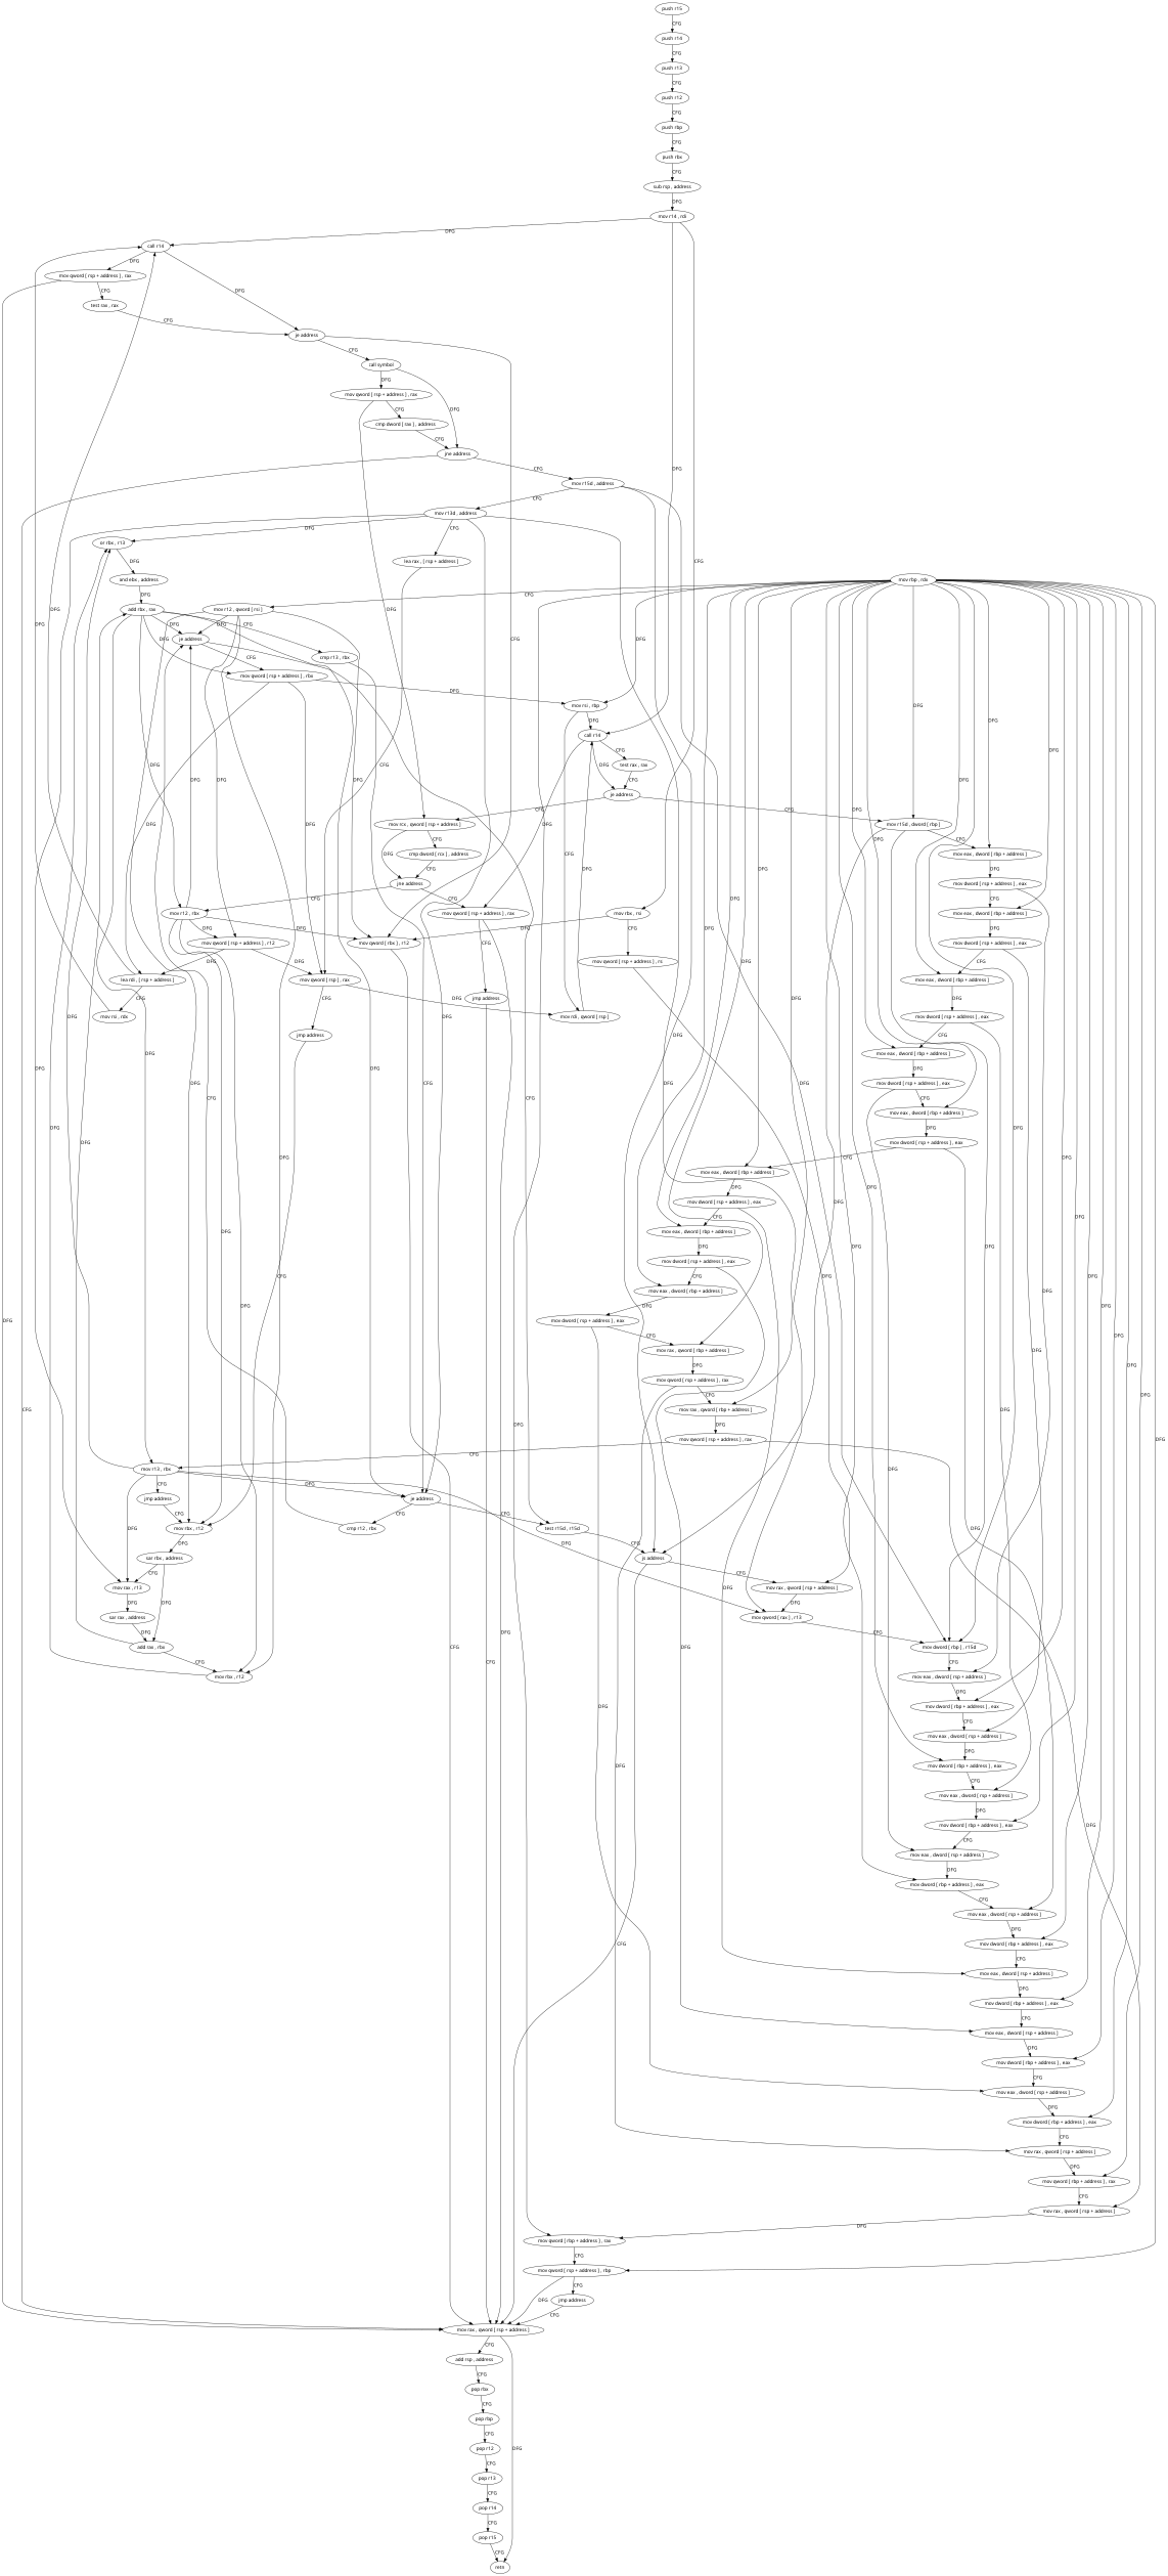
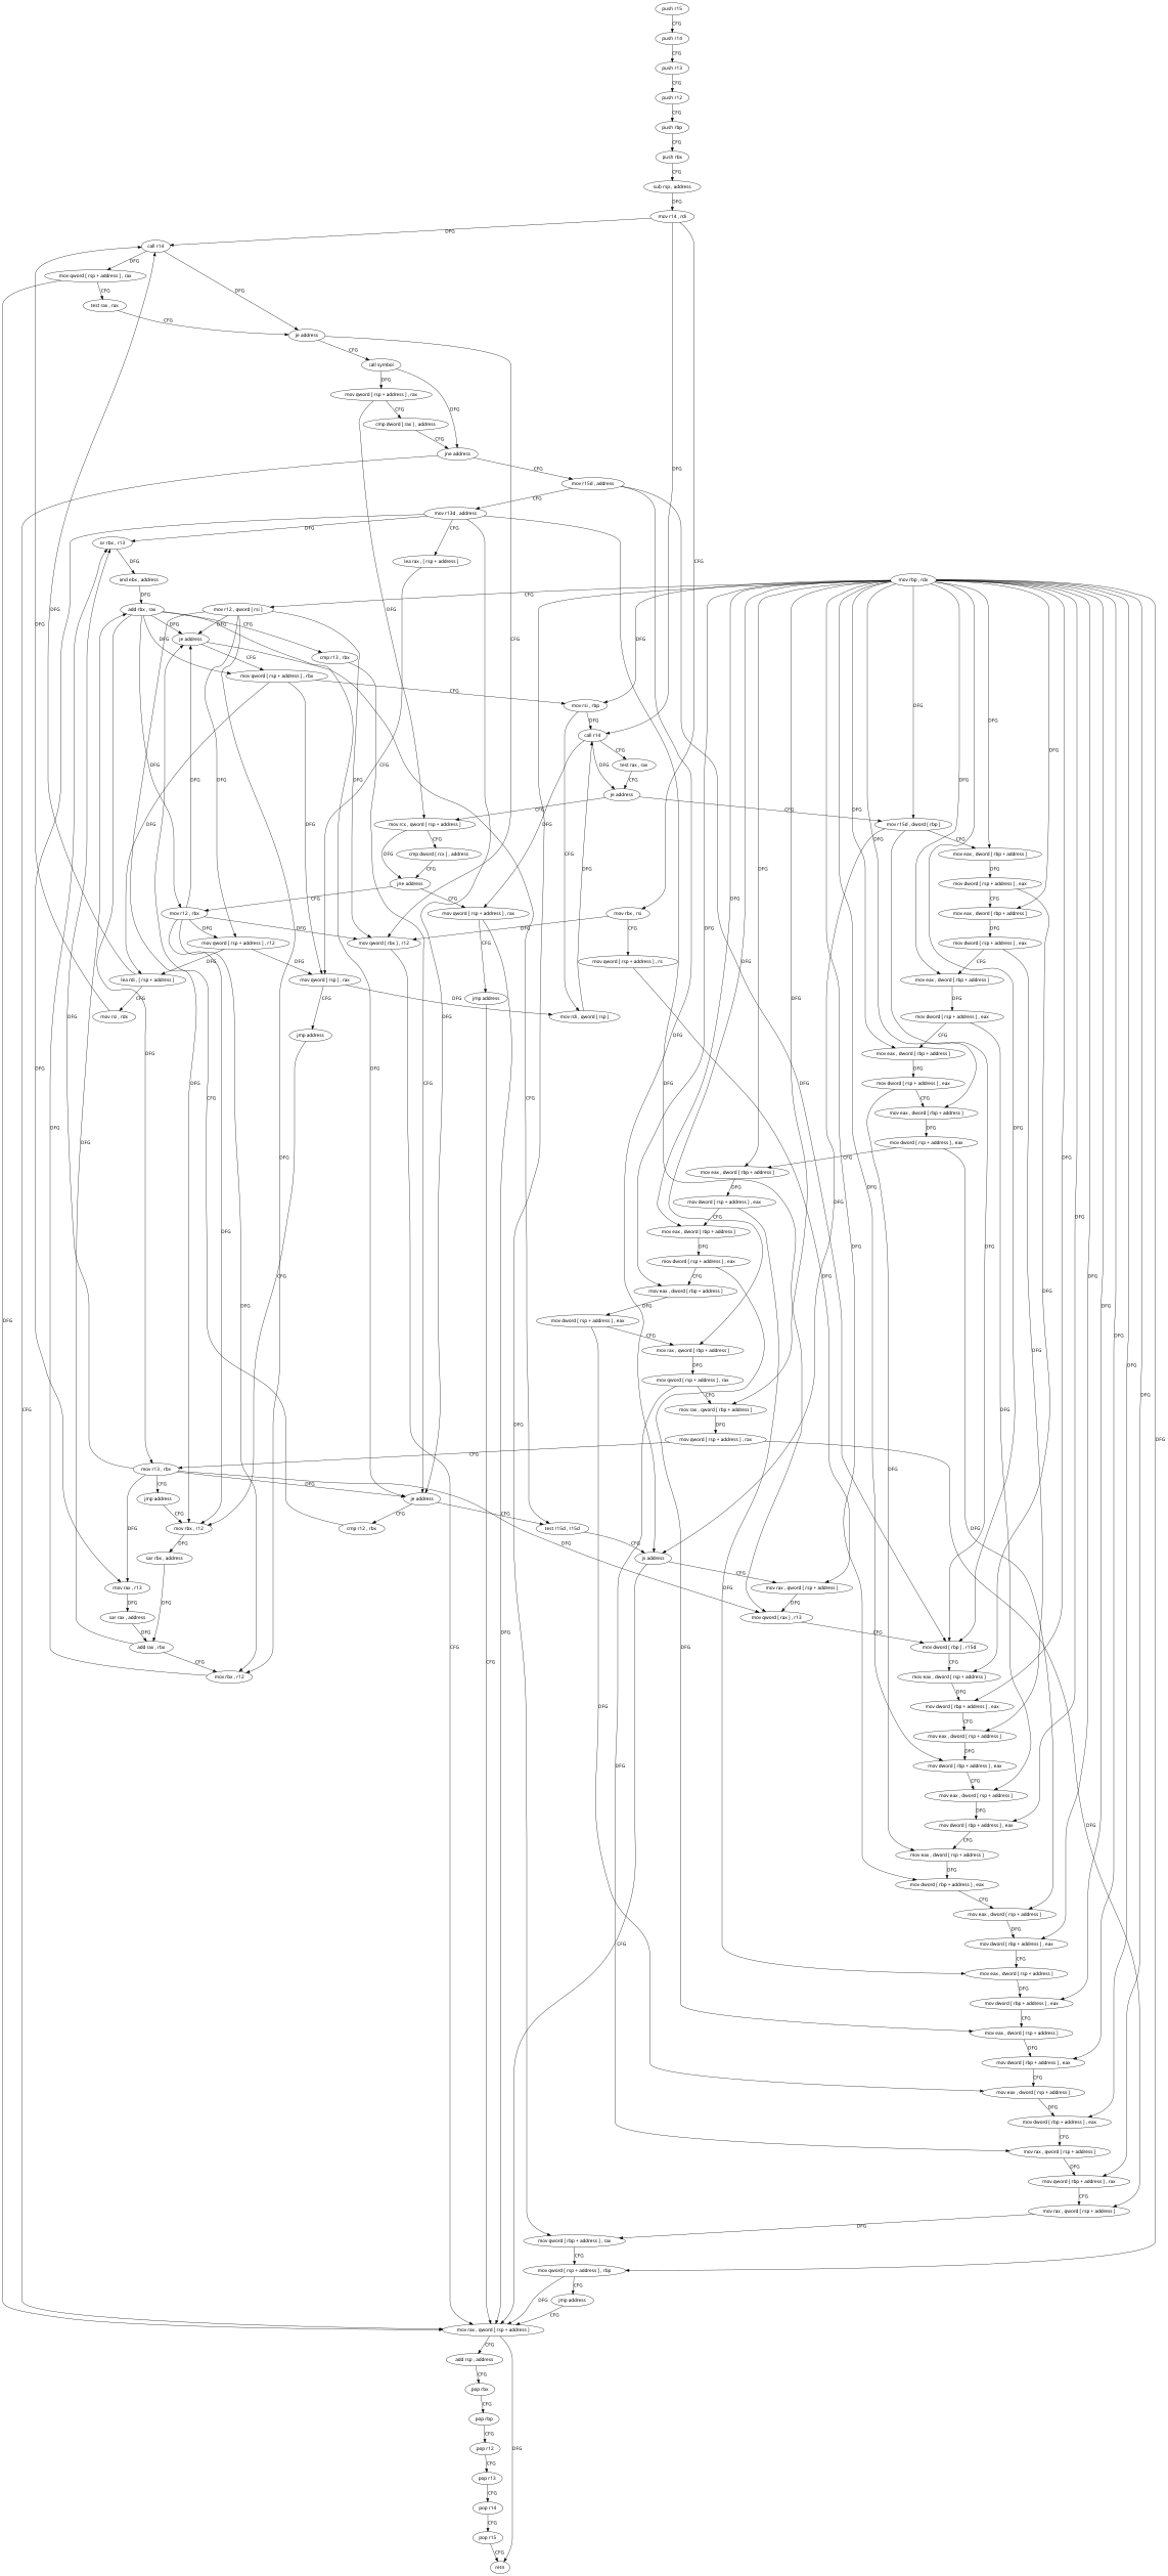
  digraph {
    fontname="Noto Sans"
    node [fontname="Noto Sans"]
    edge [fontname="Noto Sans"]
    n1 [label="push r15"]
    n2 [label="push r14"]
    n3 [label="push r13"]
    n4 [label="push r12"]
    n5 [label="push rbp"]
    n6 [label="push rbx"]
    n7 [label="sub rsp , address"]
    n8 [label="mov r14 , rdi"]
    n9 [label="mov rbx , rsi"]
    n10 [label="call r14"]
    n11 [label="call r14"]
    n12 [label="mov qword [ rsp + address ] , rsi"]
    n13 [label="mov qword [ rbx ] , r12"]
    n14 [label="mov qword [ rsp + address ] , rax"]
    n15 [label="je address"]
    n16 [label="test rax , rax"]
    n17 [label="je address"]
    n18 [label="mov qword [ rsp + address ] , rax"]
    n19 [label="mov rax , qword [ rsp + address ]"]
    n20 [label="mov rax , qword [ rsp + address ]"]
    n21 [label="mov rbp , rdx"]
    n22 [label="mov r12 , qword [ rsi ]"]
    n23 [label="mov dword [ rbp ] , r15d"]
    n24 [label="mov dword [ rbp + address ] , eax"]
    n25 [label="mov dword [ rbp + address ] , eax"]
    n26 [label="mov dword [ rbp + address ] , eax"]
    n27 [label="mov dword [ rbp + address ] , eax"]
    n28 [label="mov dword [ rbp + address ] , eax"]
    n29 [label="mov dword [ rbp + address ] , eax"]
    n30 [label="mov dword [ rbp + address ] , eax"]
    n31 [label="mov dword [ rbp + address ] , eax"]
    n32 [label="mov qword [ rbp + address ] , rax"]
    n33 [label="mov qword [ rbp + address ] , rax"]
    n34 [label="mov qword [ rsp + address ] , rbp"]
    n35 [label="mov rsi , rbp"]
    n36 [label="mov r15d , dword [ rbp ]"]
    n37 [label="mov eax , dword [ rbp + address ]"]
    n38 [label="mov eax , dword [ rbp + address ]"]
    n39 [label="mov eax , dword [ rbp + address ]"]
    n40 [label="mov eax , dword [ rbp + address ]"]
    n41 [label="mov eax , dword [ rbp + address ]"]
    n42 [label="mov eax , dword [ rbp + address ]"]
    n43 [label="mov eax , dword [ rbp + address ]"]
    n44 [label="mov eax , dword [ rbp + address ]"]
    n45 [label="mov rax , qword [ rbp + address ]"]
    n46 [label="mov rax , qword [ rbp + address ]"]
    n47 [label="mov qword [ rax ] , r13"]
    n48 [label="mov qword [ rsp + address ] , r12"]
    n49 [label="mov rbx , r12"]
    n50 [label="mov rbx , r12"]
    n51 [label="je address"]
    n52 [label="mov eax , dword [ rsp + address ]"]
    n53 [label="mov eax , dword [ rsp + address ]"]
    n54 [label="mov eax , dword [ rsp + address ]"]
    n55 [label="mov eax , dword [ rsp + address ]"]
    n56 [label="mov eax , dword [ rsp + address ]"]
    n57 [label="mov eax , dword [ rsp + address ]"]
    n58 [label="mov eax , dword [ rsp + address ]"]
    n59 [label="mov eax , dword [ rsp + address ]"]
    n60 [label="mov rax , qword [ rsp + address ]"]
    n61 [label="mov rax , qword [ rsp + address ]"]
    n62 [label="jmp address"]
    n63 [label="mov rdi , qword [ rsp ]"]
    n64 [label="js address"]
    n65 [label="mov dword [ rsp + address ] , eax"]
    n66 [label="mov dword [ rsp + address ] , eax"]
    n67 [label="mov dword [ rsp + address ] , eax"]
    n68 [label="mov dword [ rsp + address ] , eax"]
    n69 [label="mov dword [ rsp + address ] , eax"]
    n70 [label="mov dword [ rsp + address ] , eax"]
    n71 [label="mov dword [ rsp + address ] , eax"]
    n72 [label="mov dword [ rsp + address ] , eax"]
    n73 [label="mov qword [ rsp + address ] , rax"]
    n74 [label="mov qword [ rsp + address ] , rax"]
    n75 [label="lea rdi , [ rsp + address ]"]
    n76 [label="mov qword [ rsp ] , rax"]
    n77 [label="sar rbx , address"]
    n78 [label="or rbx , r13"]
    n79 [label="mov qword [ rsp + address ] , rbx"]
    n80 [label="test r15d , r15d"]
    n81 [label="mov rsi , rdx"]
    n82 [label="jmp address"]
    n83 [label="test rax , rax"]
    n84 [label="call symbol"]
    n85 [label="add rsp , address"]
    n86 [label=retn]
    n87 [label="mov qword [ rsp + address ] , rax"]
    n88 [label="jne address"]
    n89 [label="cmp dword [ rax ] , address"]
    n90 [label="mov rcx , qword [ rsp + address ]"]
    n91 [label="mov r15d , address"]
    n92 [label="cmp dword [ rcx ] , address"]
    n93 [label="jne address"]
    n94 [label="mov r13d , address"]
    n95 [label="pop rbx"]
    n96 [label="lea rax , [ rsp + address ]"]
    n97 [label="mov rax , r13"]
    n98 [label="je address"]
    n99 [label="pop rbp"]
    n100 [label="pop r12"]
    n101 [label="pop r13"]
    n102 [label="pop r14"]
    n103 [label="pop r15"]
    n104 [label="sar rax , address"]
    n105 [label="and ebx , address"]
    n106 [label="cmp r12 , rbx"]
    n107 [label="add rax , rbx"]
    n108 [label="add rbx , rax"]
    n109 [label="cmp r13 , rbx"]
    n110 [label="mov r12 , rbx"]
    n111 [label="mov r13 , rbx"]
    n112 [label="jmp address"]
    n113 [label="jmp address"]
    n1 -> n2 [label=CFG]
    n2 -> n3 [label=CFG]
    n3 -> n4 [label=CFG]
    n4 -> n5 [label=CFG]
    n5 -> n6 [label=CFG]
    n6 -> n7 [label=CFG]
    n7 -> n8 [label=DFG]
    n8 -> n9 [label=CFG]
    n8 -> n10 [label=DFG]
    n8 -> n11 [label=DFG]
    n9 -> n12 [label=CFG]
    n9 -> n13 [label=DFG]
    n10 -> n14 [label=DFG]
    n10 -> n15 [label=DFG]
    n11 -> n16 [label=CFG]
    n11 -> n17 [label=DFG]
    n11 -> n18 [label=DFG]
    n12 -> n19 [label=DFG]
    n13 -> n20 [label=CFG]
    n14 -> n20 [label=DFG]
    n14 -> n83 [label=CFG]
    n15 -> n13 [label=CFG]
    n15 -> n84 [label=CFG]
    n16 -> n17 [label=CFG]
    n17 -> n36 [label=CFG]
    n17 -> n90 [label=CFG]
    n18 -> n20 [label=DFG]
    n18 -> n113 [label=CFG]
    n19 -> n47 [label=DFG]
    n20 -> n85 [label=CFG]
    n20 -> n86 [label=DFG]
    n21 -> n22 [label=CFG]
    n21 -> n23 [label=DFG]
    n21 -> n24 [label=DFG]
    n21 -> n25 [label=DFG]
    n21 -> n26 [label=DFG]
    n21 -> n27 [label=DFG]
    n21 -> n28 [label=DFG]
    n21 -> n29 [label=DFG]
    n21 -> n30 [label=DFG]
    n21 -> n31 [label=DFG]
    n21 -> n32 [label=DFG]
    n21 -> n33 [label=DFG]
    n21 -> n34 [label=DFG]
    n21 -> n35 [label=DFG]
    n21 -> n36 [label=DFG]
    n21 -> n37 [label=DFG]
    n21 -> n38 [label=DFG]
    n21 -> n39 [label=DFG]
    n21 -> n40 [label=DFG]
    n21 -> n41 [label=DFG]
    n21 -> n42 [label=DFG]
    n21 -> n43 [label=DFG]
    n21 -> n44 [label=DFG]
    n21 -> n45 [label=DFG]
    n21 -> n46 [label=DFG]
    n22 -> n13 [label=DFG]
    n22 -> n48 [label=DFG]
    n22 -> n49 [label=DFG]
    n22 -> n50 [label=DFG]
    n22 -> n51 [label=DFG]
    n23 -> n52 [label=CFG]
    n24 -> n53 [label=CFG]
    n25 -> n54 [label=CFG]
    n26 -> n55 [label=CFG]
    n27 -> n56 [label=CFG]
    n28 -> n57 [label=CFG]
    n29 -> n58 [label=CFG]
    n30 -> n59 [label=CFG]
    n31 -> n60 [label=CFG]
    n32 -> n61 [label=CFG]
    n33 -> n34 [label=CFG]
    n34 -> n20 [label=DFG]
    n34 -> n62 [label=CFG]
    n35 -> n11 [label=DFG]
    n35 -> n63 [label=CFG]
    n36 -> n23 [label=DFG]
    n36 -> n37 [label=CFG]
    n36 -> n64 [label=DFG]
    n37 -> n65 [label=DFG]
    n38 -> n66 [label=DFG]
    n39 -> n67 [label=DFG]
    n40 -> n68 [label=DFG]
    n41 -> n69 [label=DFG]
    n42 -> n70 [label=DFG]
    n43 -> n71 [label=DFG]
    n44 -> n72 [label=DFG]
    n45 -> n73 [label=DFG]
    n46 -> n74 [label=DFG]
    n47 -> n23 [label=CFG]
    n48 -> n75 [label=DFG]
    n48 -> n76 [label=DFG]
    n49 -> n77 [label=DFG]
    n50 -> n78 [label=DFG]
    n51 -> n79 [label=CFG]
    n51 -> n80 [label=CFG]
    n52 -> n24 [label=DFG]
    n53 -> n25 [label=DFG]
    n54 -> n26 [label=DFG]
    n55 -> n27 [label=DFG]
    n56 -> n28 [label=DFG]
    n57 -> n29 [label=DFG]
    n58 -> n30 [label=DFG]
    n59 -> n31 [label=DFG]
    n60 -> n32 [label=DFG]
    n61 -> n33 [label=DFG]
    n62 -> n20 [label=CFG]
    n63 -> n11 [label=DFG]
    n64 -> n19 [label=CFG]
    n64 -> n20 [label=CFG]
    n65 -> n38 [label=CFG]
    n65 -> n52 [label=DFG]
    n66 -> n39 [label=CFG]
    n66 -> n53 [label=DFG]
    n67 -> n40 [label=CFG]
    n67 -> n54 [label=DFG]
    n68 -> n41 [label=CFG]
    n68 -> n55 [label=DFG]
    n69 -> n42 [label=CFG]
    n69 -> n56 [label=DFG]
    n70 -> n43 [label=CFG]
    n70 -> n57 [label=DFG]
    n71 -> n44 [label=CFG]
    n71 -> n58 [label=DFG]
    n72 -> n45 [label=CFG]
    n72 -> n59 [label=DFG]
    n73 -> n46 [label=CFG]
    n73 -> n60 [label=DFG]
    n74 -> n61 [label=DFG]
    n74 -> n111 [label=CFG]
    n75 -> n10 [label=DFG]
    n75 -> n81 [label=CFG]
    n76 -> n63 [label=DFG]
    n76 -> n82 [label=CFG]
-   n77 -> n97 [label=CFG]
    n77 -> n107 [label=DFG]
    n78 -> n105 [label=DFG]
-   n79 -> n35 [label=DFG]
+   n79 -> n35 [label=CFG]
    n79 -> n75 [label=DFG]
    n79 -> n76 [label=DFG]
    n80 -> n64 [label=CFG]
    n81 -> n10 [label=DFG]
    n82 -> n49 [label=CFG]
    n83 -> n15 [label=CFG]
    n84 -> n87 [label=DFG]
    n84 -> n88 [label=DFG]
    n85 -> n95 [label=CFG]
    n87 -> n89 [label=CFG]
    n87 -> n90 [label=DFG]
    n88 -> n20 [label=CFG]
    n88 -> n91 [label=CFG]
    n89 -> n88 [label=CFG]
    n90 -> n92 [label=CFG]
    n90 -> n93 [label=DFG]
    n91 -> n23 [label=DFG]
    n91 -> n64 [label=DFG]
    n91 -> n94 [label=CFG]
    n92 -> n93 [label=CFG]
    n93 -> n18 [label=CFG]
    n93 -> n110 [label=CFG]
    n94 -> n47 [label=DFG]
    n94 -> n78 [label=DFG]
    n94 -> n96 [label=CFG]
    n94 -> n97 [label=DFG]
    n94 -> n98 [label=DFG]
    n95 -> n99 [label=CFG]
    n96 -> n76 [label=CFG]
    n97 -> n104 [label=DFG]
    n98 -> n80 [label=CFG]
    n98 -> n106 [label=CFG]
    n99 -> n100 [label=CFG]
    n100 -> n101 [label=CFG]
    n101 -> n102 [label=CFG]
    n102 -> n103 [label=CFG]
    n103 -> n86 [label=CFG]
    n104 -> n107 [label=DFG]
    n105 -> n108 [label=DFG]
    n106 -> n51 [label=CFG]
    n107 -> n50 [label=CFG]
    n107 -> n108 [label=DFG]
    n108 -> n51 [label=DFG]
    n108 -> n79 [label=DFG]
    n108 -> n98 [label=DFG]
    n108 -> n109 [label=CFG]
    n108 -> n110 [label=DFG]
    n108 -> n111 [label=DFG]
    n109 -> n98 [label=CFG]
    n110 -> n13 [label=DFG]
    n110 -> n48 [label=DFG]
    n110 -> n49 [label=DFG]
    n110 -> n50 [label=DFG]
    n110 -> n51 [label=DFG]
    n111 -> n47 [label=DFG]
    n111 -> n78 [label=DFG]
    n111 -> n97 [label=DFG]
    n111 -> n98 [label=DFG]
    n111 -> n112 [label=CFG]
    n112 -> n49 [label=CFG]
    n113 -> n20 [label=CFG]
  }
